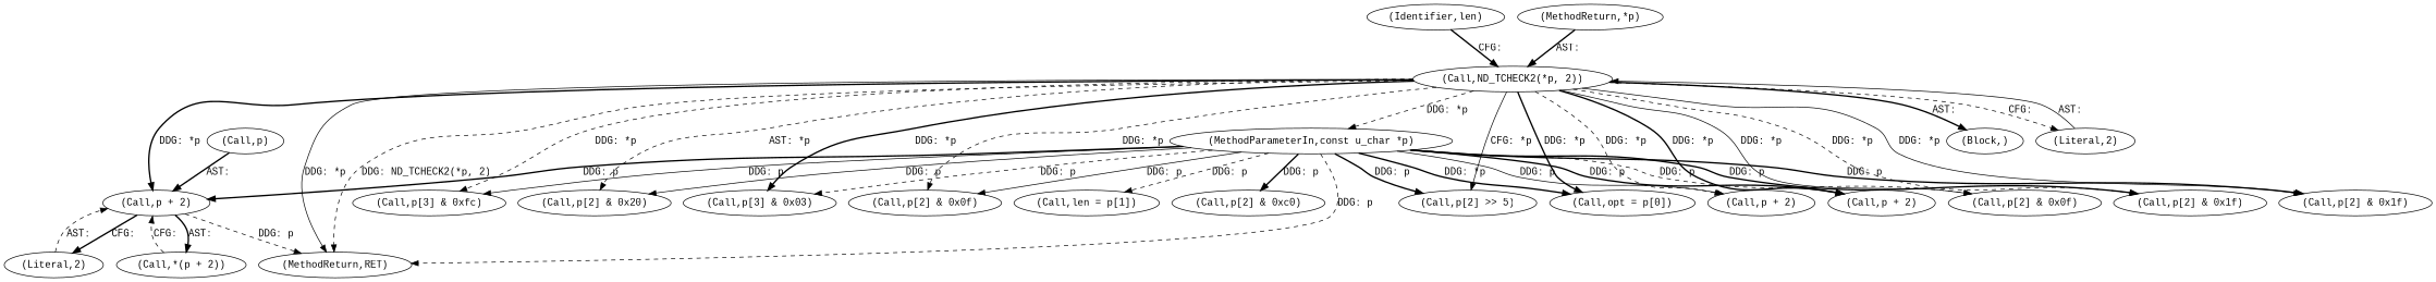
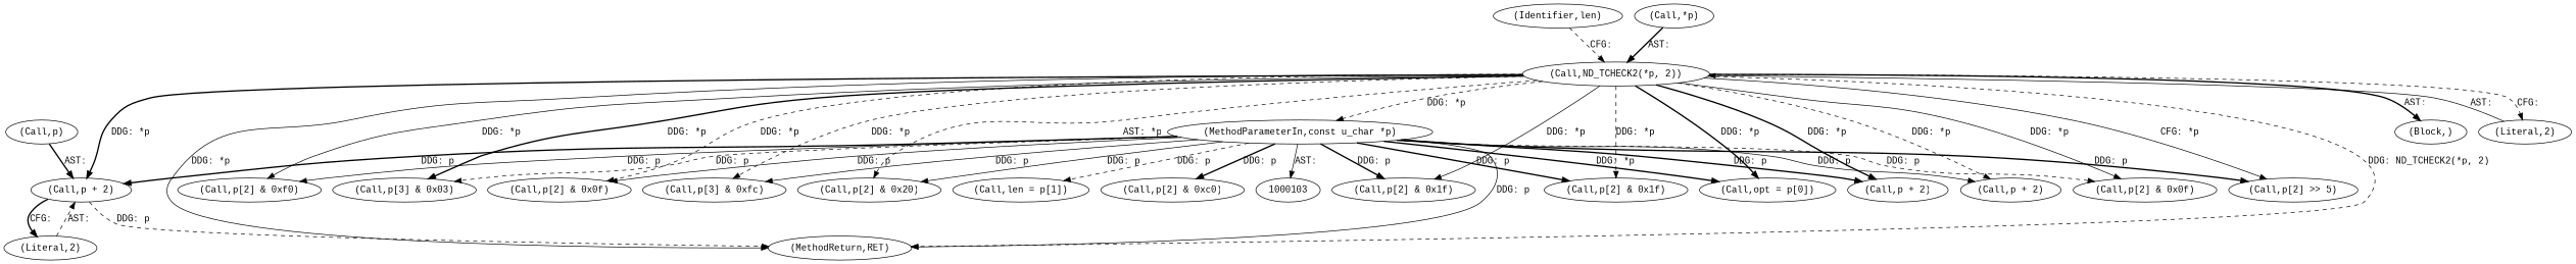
  digraph {
    fontname="Liberation Mono"
    node [fontname="Liberation Mono"]
    edge [fontname="Liberation Mono" style=bold]
    n1 [label="(Call,p + 2)"]
    n2 [label="(Literal,2)"]
    n3 [label="(MethodReturn,RET)"]
-   n4 [label="(Call,*(p + 2))"]
    n5 [label="(MethodParameterIn,const u_char *p)"]
    n6 [label="(Call,p[3] & 0x03)"]
    n7 [label="(Call,p[2] & 0x0f)"]
    n8 [label="(Call,p[3] & 0xfc)"]
    n9 [label="(Call,p[2] & 0x20)"]
+   n10 [label="(Call,p[2] & 0xf0)"]
    n11 [label="(Call,p[2] & 0x1f)"]
    n12 [label="(Call,opt = p[0])"]
    n13 [label="(Call,len = p[1])"]
    n14 [label="(Call,p + 2)"]
    n15 [label="(Call,p[2] & 0x0f)"]
    n16 [label="(Call,p[2] & 0xc0)"]
    n17 [label="(Call,p[2] & 0x1f)"]
    n18 [label="(Call,p[2] >> 5)"]
    n19 [label="(Call,p + 2)"]
+   1000103
    n21 [label="(Call,ND_TCHECK2(*p, 2))"]
    n22 [label="(Block,)"]
    n23 [label="(Literal,2)"]
    n24 [label="(Call,p)"]
    n25 [label="(Identifier,len)"]
-   n26 [label="(MethodReturn,*p)"]
+   n26 [label="(Call,*p)"]
    n1 -> n2 [label="CFG: "]
    n1 -> n3 [label="DDG: p" style=dashed]
-   n1 -> n4 [label="AST: "]
    n2 -> n1 [label="AST: " style=dashed]
-   n4 -> n1 [label="CFG: " style=dashed]
    n5 -> n1 [label="DDG: p"]
-   n5 -> n3 [label="DDG: p" style=dashed]
+   n5 -> n3 [label="DDG: p" style=solid]
    n5 -> n6 [label="DDG: p" style=dashed]
    n5 -> n7 [label="DDG: p" style=solid]
    n5 -> n8 [label="DDG: p" style=solid]
    n5 -> n9 [label="DDG: p" style=solid]
+   n5 -> n10 [label="DDG: p" style=solid]
    n5 -> n11 [label="DDG: p"]
    n5 -> n12 [label="DDG: *p"]
    n5 -> n13 [label="DDG: p" style=dashed]
    n5 -> n14 [label="DDG: p" style=solid]
    n5 -> n15 [label="DDG: p" style=dashed]
    n5 -> n16 [label="DDG: p"]
    n5 -> n17 [label="DDG: p"]
    n5 -> n18 [label="DDG: p"]
    n5 -> n19 [label="DDG: p"]
+   n5 -> 1000103 [label="AST: " style=solid]
    n21 -> n1 [label="DDG: *p"]
    n21 -> n3 [label="DDG: *p" style=solid]
    n21 -> n3 [label="DDG: ND_TCHECK2(*p, 2)" style=dashed]
    n21 -> n5 [label="DDG: *p" style=dashed]
    n21 -> n6 [label="DDG: *p"]
    n21 -> n7 [label="DDG: *p" style=dashed]
    n21 -> n8 [label="DDG: *p" style=dashed]
    n21 -> n9 [label="AST: *p" style=dashed]
+   n21 -> n10 [label="DDG: *p" style=solid]
    n21 -> n11 [label="DDG: *p" style=dashed]
    n21 -> n12 [label="DDG: *p"]
    n21 -> n14 [label="DDG: *p" style=dashed]
    n21 -> n15 [label="DDG: *p" style=solid]
    n21 -> n17 [label="DDG: *p" style=solid]
    n21 -> n18 [label="CFG: *p" style=solid]
    n21 -> n19 [label="DDG: *p"]
    n21 -> n22 [label="AST: "]
    n21 -> n23 [label="CFG: " style=dashed]
    n23 -> n21 [label="AST: " style=solid]
    n24 -> n1 [label="AST: "]
-   n25 -> n21 [label="CFG: "]
+   n25 -> n21 [label="CFG: " style=dashed]
    n26 -> n21 [label="AST: "]
  }
